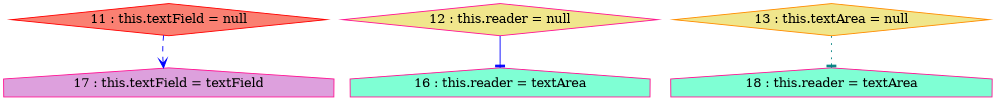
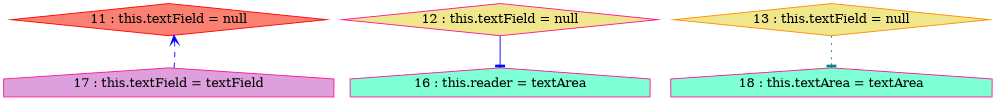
  digraph {
    node [color=deeppink fillcolor=aquamarine shape=diamond style=filled]
    edge [arrowhead=tee color=blue]
    "11 : this.textField = null" [color=red fillcolor=salmon]
    "17 : this.textField = textField" [fillcolor=plum shape=house]
    n3 [label="16 : this.reader = textArea" shape=house]
-   "12 : this.reader = null" [fillcolor=khaki]
-   "13 : this.textArea = null" [color=darkorange fillcolor=khaki]
-   "18 : this.textArea = textArea" [shape=house label="18 : this.reader = textArea"]
-   "11 : this.textField = null" -> "17 : this.textField = textField" [arrowhead=vee style=dashed]
+   "12 : this.reader = null" [fillcolor=khaki label="12 : this.textField = null"]
+   "13 : this.textArea = null" [color=darkorange fillcolor=khaki label="13 : this.textField = null"]
+   "18 : this.textArea = textArea" [shape=house]
+   "17 : this.textField = textField" -> "11 : this.textField = null" [arrowhead=vee style=dashed]
    "12 : this.reader = null" -> n3 [style=solid]
    "13 : this.textArea = null" -> "18 : this.textArea = textArea" [color=teal style=dotted]
  }
